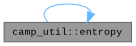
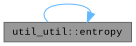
  digraph {
    rankdir=RL
    fontname="Liberation Mono"
-   n1 [color=gray40 fillcolor=grey60 fontcolor=black fontname="Liberation Mono" fontsize=10 height=0.2 label="camp_util::entropy" shape=box style=filled width=0.4]
+   n1 [color=gray40 fillcolor=grey60 fontcolor=black fontname="Liberation Mono" fontsize=10 height=0.2 label="util_util::entropy" shape=box style=filled width=0.4]
    n1 -> n1 [color=steelblue1 dir=back fontname="Liberation Mono" fontsize=10 labelfontname=Helvetica labelfontsize=10 style=solid]
  }
